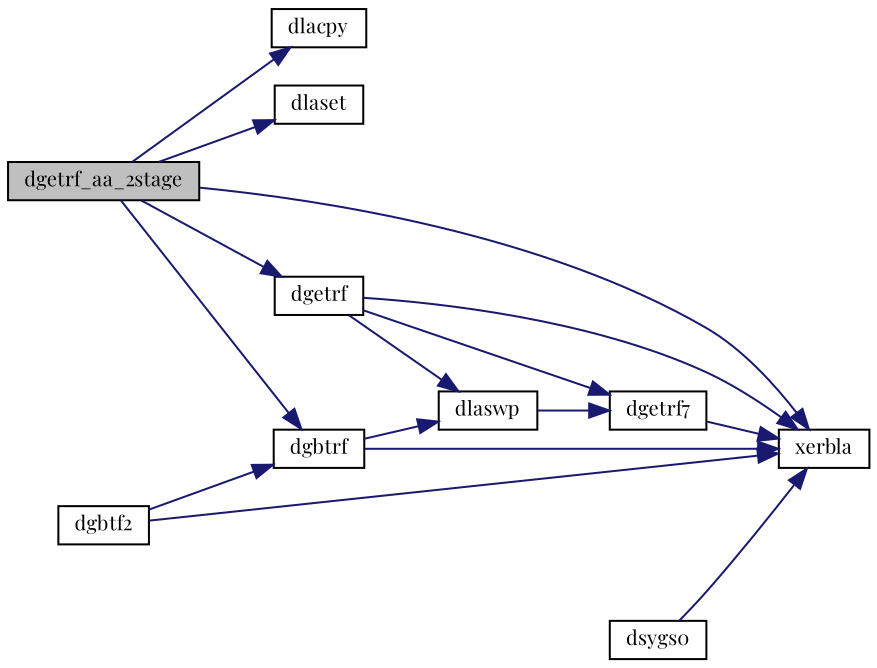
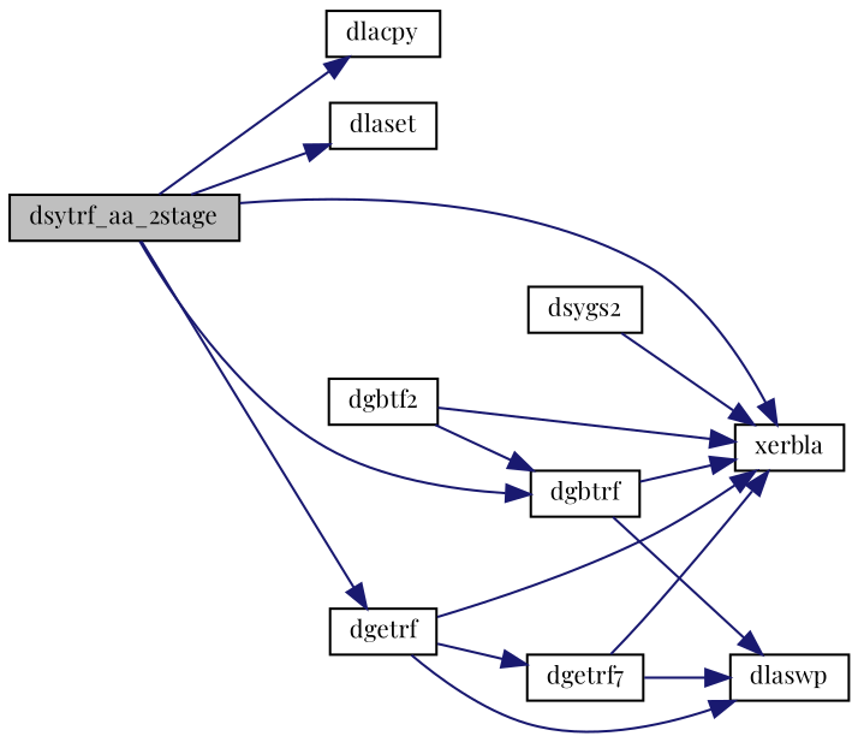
  digraph {
    fontname="Playfair Display"
    rankdir=LR
    node [color=black fillcolor=white fontname="Playfair Display" fontsize=10 shape=record style=filled]
    edge [color=midnightblue fontname="Playfair Display" fontsize=10 labelfontname=Helvetica labelfontsize=10 style=solid]
-   n1 [fillcolor=grey75 fontcolor=black height=0.2 label=dgetrf_aa_2stage width=0.4]
+   n1 [fillcolor=grey75 fontcolor=black height=0.2 label=dsytrf_aa_2stage width=0.4]
    n2 [height=0.2 label=dgbtrf width=0.4]
    n3 [height=0.2 label=xerbla width=0.4]
    n4 [height=0.2 label=dgetrf width=0.4]
    n5 [height=0.2 label=dlacpy width=0.4]
    n6 [height=0.2 label=dlaset width=0.4]
    n7 [height=0.2 label=dlaswp width=0.4]
    n8 [height=0.2 label=dgetrf7 width=0.4]
    n9 [height=0.2 label=dgbtf2 width=0.4]
-   n10 [height=0.2 label=dsygs0 width=0.4]
+   n10 [height=0.2 label=dsygs2 width=0.4]
    n1 -> n2
    n1 -> n3
    n1 -> n4
    n1 -> n5
    n1 -> n6
    n2 -> n3
    n2 -> n7
    n4 -> n3
    n4 -> n7
    n4 -> n8
    n8 -> n3
-   n7 -> n8
+   n8 -> n7
    n9 -> n2
    n9 -> n3
    n10 -> n3
  }
